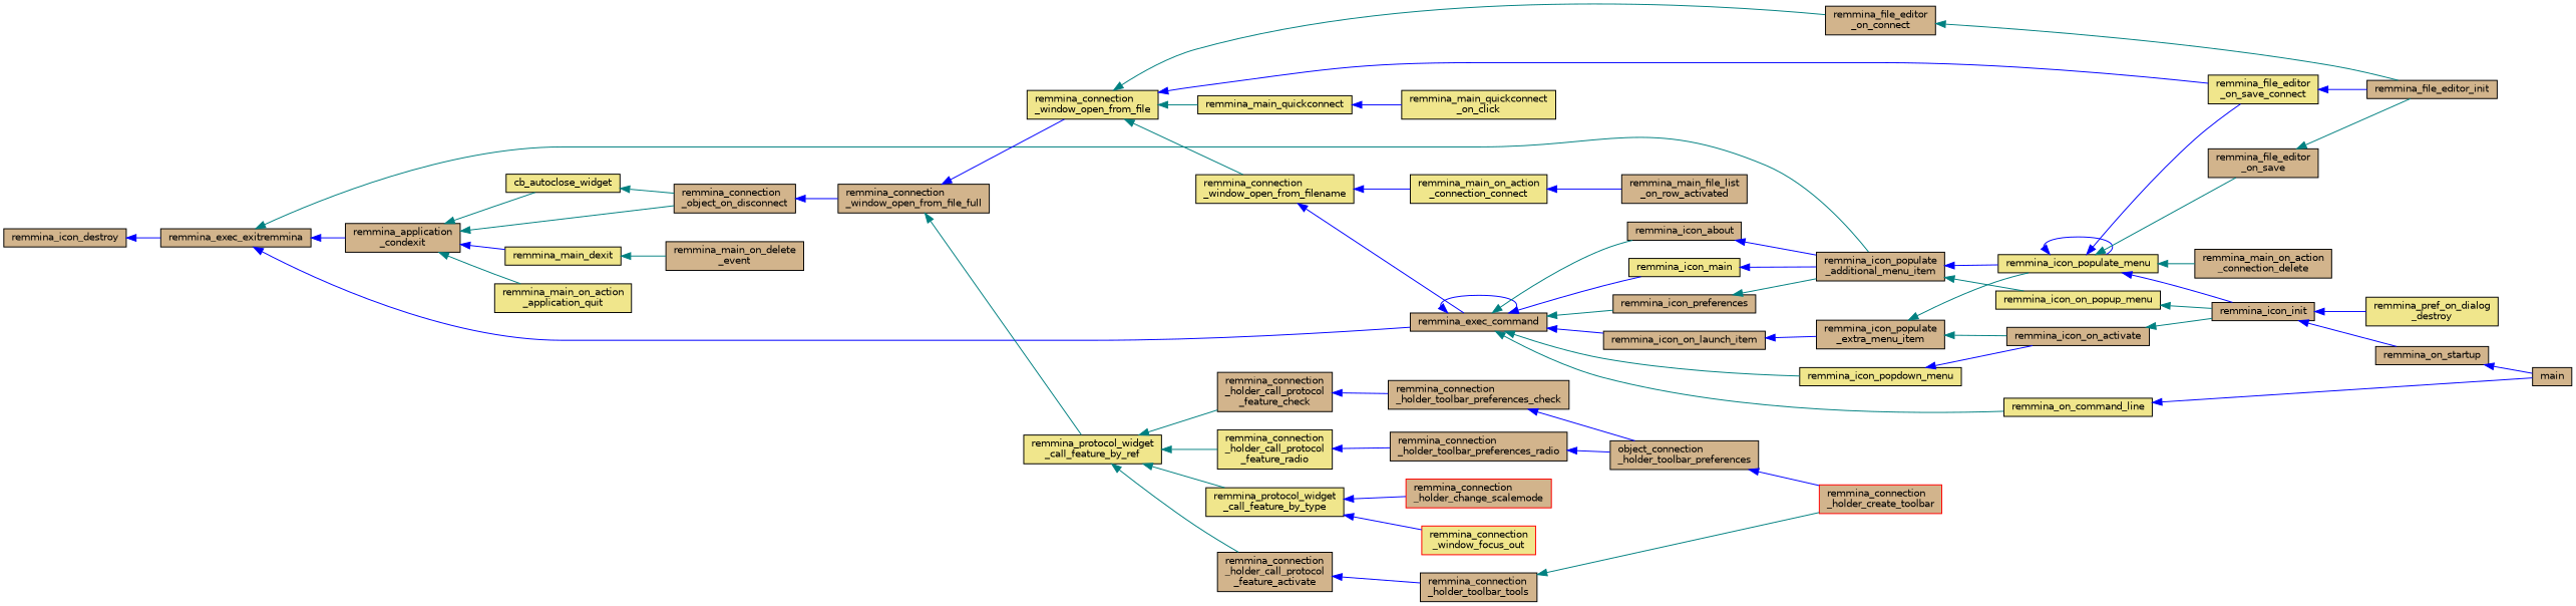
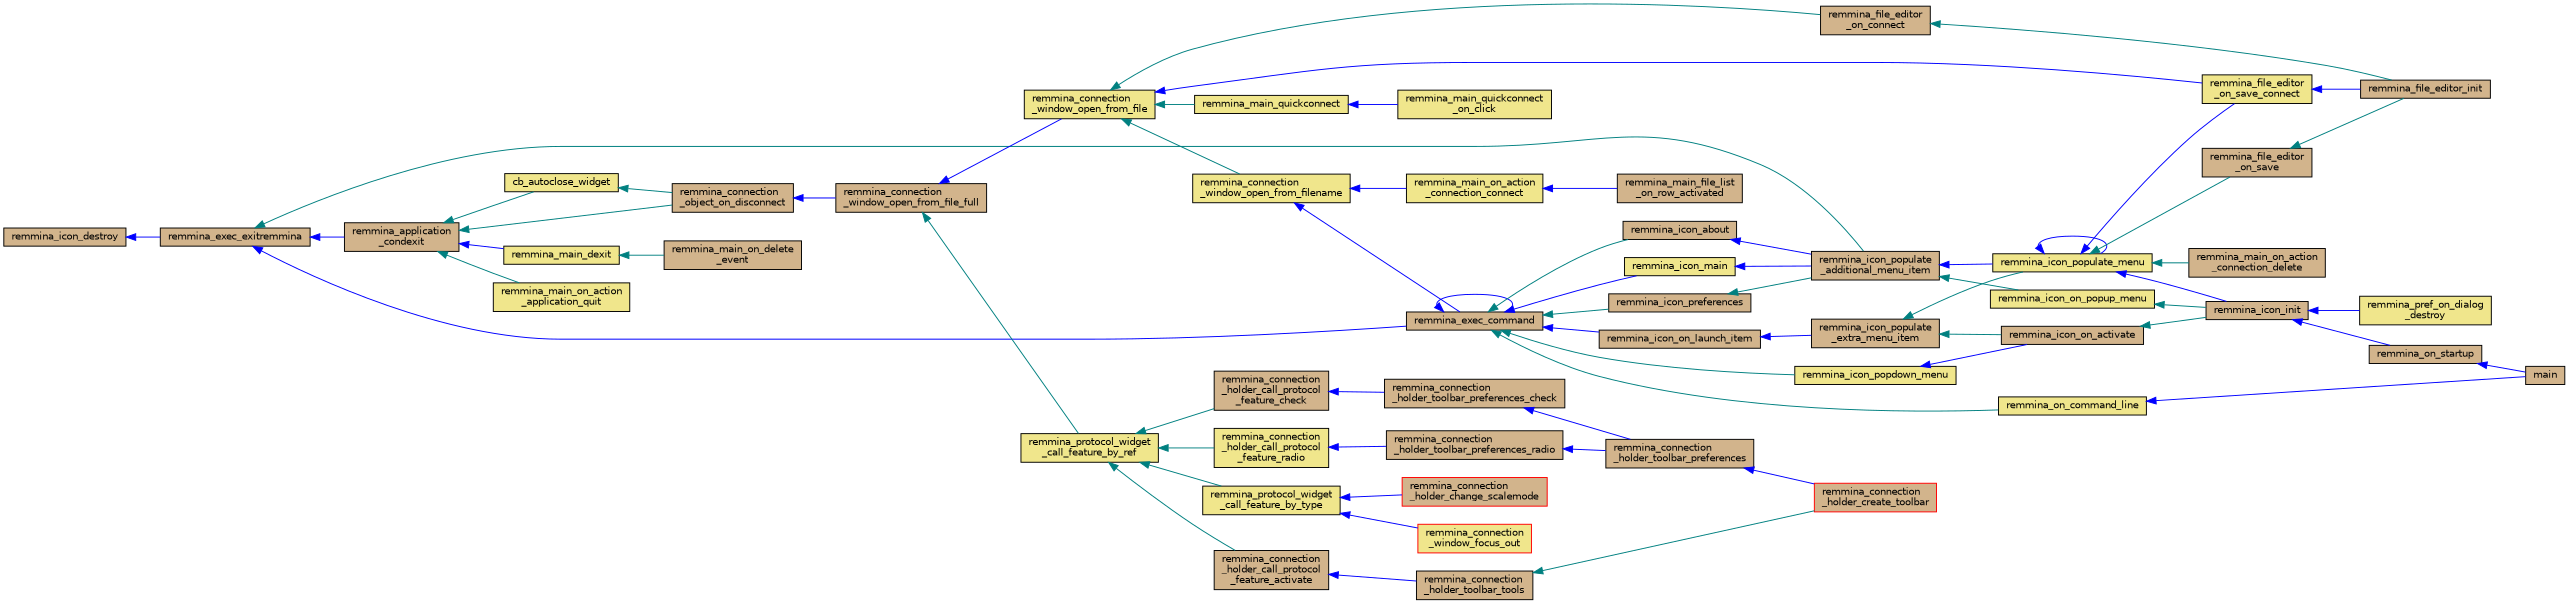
  digraph {
    rankdir=LR
    node [color=black fillcolor=tan fontname=Helvetica fontsize=10 shape=record style=filled]
    edge [color=blue dir=back fontname=Helvetica fontsize=10 labelfontname=Helvetica labelfontsize=10 style=solid]
    n1 [fontcolor=black height=0.2 label=remmina_icon_destroy width=0.4]
    n2 [height=0.2 label=remmina_exec_exitremmina width=0.4]
    n3 [height=0.2 label="remmina_application\l_condexit" width=0.4]
    n4 [height=0.2 label=remmina_exec_command width=0.4]
    n5 [height=0.2 label="remmina_icon_populate\l_additional_menu_item" width=0.4]
    n6 [fillcolor=khaki height=0.2 label=cb_autoclose_widget width=0.4]
    n7 [height=0.2 label="remmina_connection\l_object_on_disconnect" width=0.4]
    n8 [fillcolor=khaki height=0.2 label=remmina_main_dexit width=0.4]
    n9 [fillcolor=khaki height=0.2 label="remmina_main_on_action\l_application_quit" width=0.4]
    n10 [fillcolor=khaki height=0.2 label=remmina_on_command_line width=0.4]
    n11 [fillcolor=khaki height=0.2 label=remmina_icon_main width=0.4]
    n12 [height=0.2 label=remmina_icon_preferences width=0.4]
    n13 [height=0.2 label=remmina_icon_about width=0.4]
    n14 [height=0.2 label=remmina_icon_on_launch_item width=0.4]
    n15 [fillcolor=khaki height=0.2 label=remmina_icon_popdown_menu width=0.4]
    n16 [fillcolor=khaki height=0.2 label=remmina_icon_populate_menu width=0.4]
    n17 [fillcolor=khaki height=0.2 label=remmina_icon_on_popup_menu width=0.4]
    n18 [height=0.2 label="remmina_connection\l_window_open_from_file_full" width=0.4]
    n19 [height=0.2 label="remmina_main_on_delete\l_event" width=0.4]
    n20 [fillcolor=khaki height=0.2 label="remmina_connection\l_window_open_from_file" width=0.4]
    n21 [fillcolor=khaki height=0.2 label="remmina_protocol_widget\l_call_feature_by_ref" width=0.4]
    n22 [fillcolor=khaki height=0.2 label="remmina_connection\l_window_open_from_filename" width=0.4]
    n23 [fillcolor=khaki height=0.2 label="remmina_file_editor\l_on_save_connect" width=0.4]
    n24 [height=0.2 label="remmina_file_editor\l_on_connect" width=0.4]
    n25 [fillcolor=khaki height=0.2 label=remmina_main_quickconnect width=0.4]
    n26 [fillcolor=khaki height=0.2 label="remmina_connection\l_holder_call_protocol\l_feature_radio" width=0.4]
    n27 [height=0.2 label="remmina_connection\l_holder_call_protocol\l_feature_check" width=0.4]
    n28 [height=0.2 label="remmina_connection\l_holder_call_protocol\l_feature_activate" width=0.4]
    n29 [fillcolor=khaki height=0.2 label="remmina_protocol_widget\l_call_feature_by_type" width=0.4]
    n30 [fillcolor=khaki height=0.2 label="remmina_main_on_action\l_connection_connect" width=0.4]
    n31 [height=0.2 label=remmina_file_editor_init width=0.4]
    n32 [fillcolor=khaki height=0.2 label="remmina_main_quickconnect\l_on_click" width=0.4]
    n33 [height=0.2 label="remmina_main_file_list\l_on_row_activated" width=0.4]
    n34 [height=0.2 label=main width=0.4]
    n35 [height=0.2 label="remmina_icon_populate\l_extra_menu_item" width=0.4]
    n36 [height=0.2 label=remmina_icon_on_activate width=0.4]
    n37 [height=0.2 label="remmina_file_editor\l_on_save" width=0.4]
    n38 [height=0.2 label=remmina_icon_init width=0.4]
    n39 [height=0.2 label="remmina_main_on_action\l_connection_delete" width=0.4]
    n40 [height=0.2 label=remmina_on_startup width=0.4]
    n41 [fillcolor=khaki height=0.2 label="remmina_pref_on_dialog\l_destroy" width=0.4]
    n42 [height=0.2 label="remmina_connection\l_holder_toolbar_preferences_radio" width=0.4]
    n43 [height=0.2 label="remmina_connection\l_holder_toolbar_preferences_check" width=0.4]
    n44 [height=0.2 label="remmina_connection\l_holder_toolbar_tools" width=0.4]
    n45 [color=red height=0.2 label="remmina_connection\l_holder_change_scalemode" width=0.4]
    n46 [color=red fillcolor=khaki height=0.2 label="remmina_connection\l_window_focus_out" width=0.4]
-   n47 [height=0.2 label="object_connection\l_holder_toolbar_preferences" width=0.4]
+   n47 [height=0.2 label="remmina_connection\l_holder_toolbar_preferences" width=0.4]
    n48 [color=red height=0.2 label="remmina_connection\l_holder_create_toolbar" width=0.4]
    n1 -> n2
    n2 -> n3
    n2 -> n4
    n2 -> n5 [color=teal]
    n3 -> n6 [color=teal]
    n3 -> n7 [color=teal]
    n3 -> n8
    n3 -> n9 [color=teal]
    n4 -> n4
    n4 -> n10 [color=teal]
    n4 -> n11
    n4 -> n12 [color=teal]
    n4 -> n13 [color=teal]
    n4 -> n14
    n4 -> n15 [color=teal]
    n5 -> n16
    n5 -> n17 [color=teal]
    n6 -> n7 [color=teal]
    n7 -> n18
    n8 -> n19 [color=teal]
    n10 -> n34
    n11 -> n5
    n12 -> n5 [color=teal]
    n13 -> n5
    n14 -> n35
    n15 -> n36
    n16 -> n16
    n16 -> n23
    n16 -> n37 [color=teal]
    n16 -> n38
    n16 -> n39 [color=teal]
    n17 -> n38 [color=teal]
    n18 -> n20
    n18 -> n21 [color=teal]
    n20 -> n22 [color=teal]
    n20 -> n23
    n20 -> n24 [color=teal]
    n20 -> n25 [color=teal]
    n21 -> n26 [color=teal]
    n21 -> n27 [color=teal]
    n21 -> n28 [color=teal]
    n21 -> n29 [color=teal]
    n22 -> n4
    n22 -> n30
    n23 -> n31
    n24 -> n31 [color=teal]
    n25 -> n32
    n26 -> n42
    n27 -> n43
    n28 -> n44
    n29 -> n45
    n29 -> n46
    n30 -> n33
    n35 -> n16 [color=teal]
    n35 -> n36 [color=teal]
    n36 -> n38 [color=teal]
    n37 -> n31 [color=teal]
    n38 -> n40
    n38 -> n41
    n40 -> n34
    n42 -> n47
    n43 -> n47
    n44 -> n48 [color=teal]
    n47 -> n48
  }
